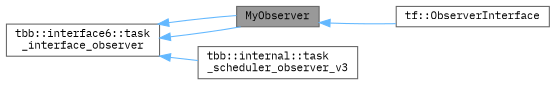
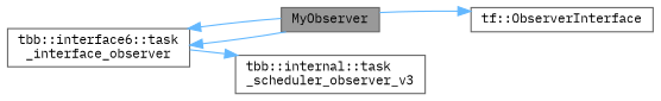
  digraph {
    fontname="IBM Plex Mono"
    rankdir=LR
    node [color=gray40 fillcolor=white fontname="IBM Plex Mono" fontsize=10 shape=box style=filled]
    edge [color=steelblue1 dir=back fontname="IBM Plex Mono" fontsize=10 labelfontname=Helvetica labelfontsize=10 style=solid]
    n1 [fillcolor=grey60 fontcolor=black height=0.2 label=MyObserver width=0.4]
    n2 [height=0.2 label="tbb::interface6::task\l_interface_observer" width=0.4]
    n3 [height=0.2 label="tbb::internal::task\l_scheduler_observer_v3" width=0.4]
    n4 [height=0.2 label="tf::ObserverInterface" width=0.4]
    n2 -> n1
    n2 -> n1
-   n2 -> n3
-   n1 -> n4
+   n3 -> n2
+   n4 -> n1
  }
